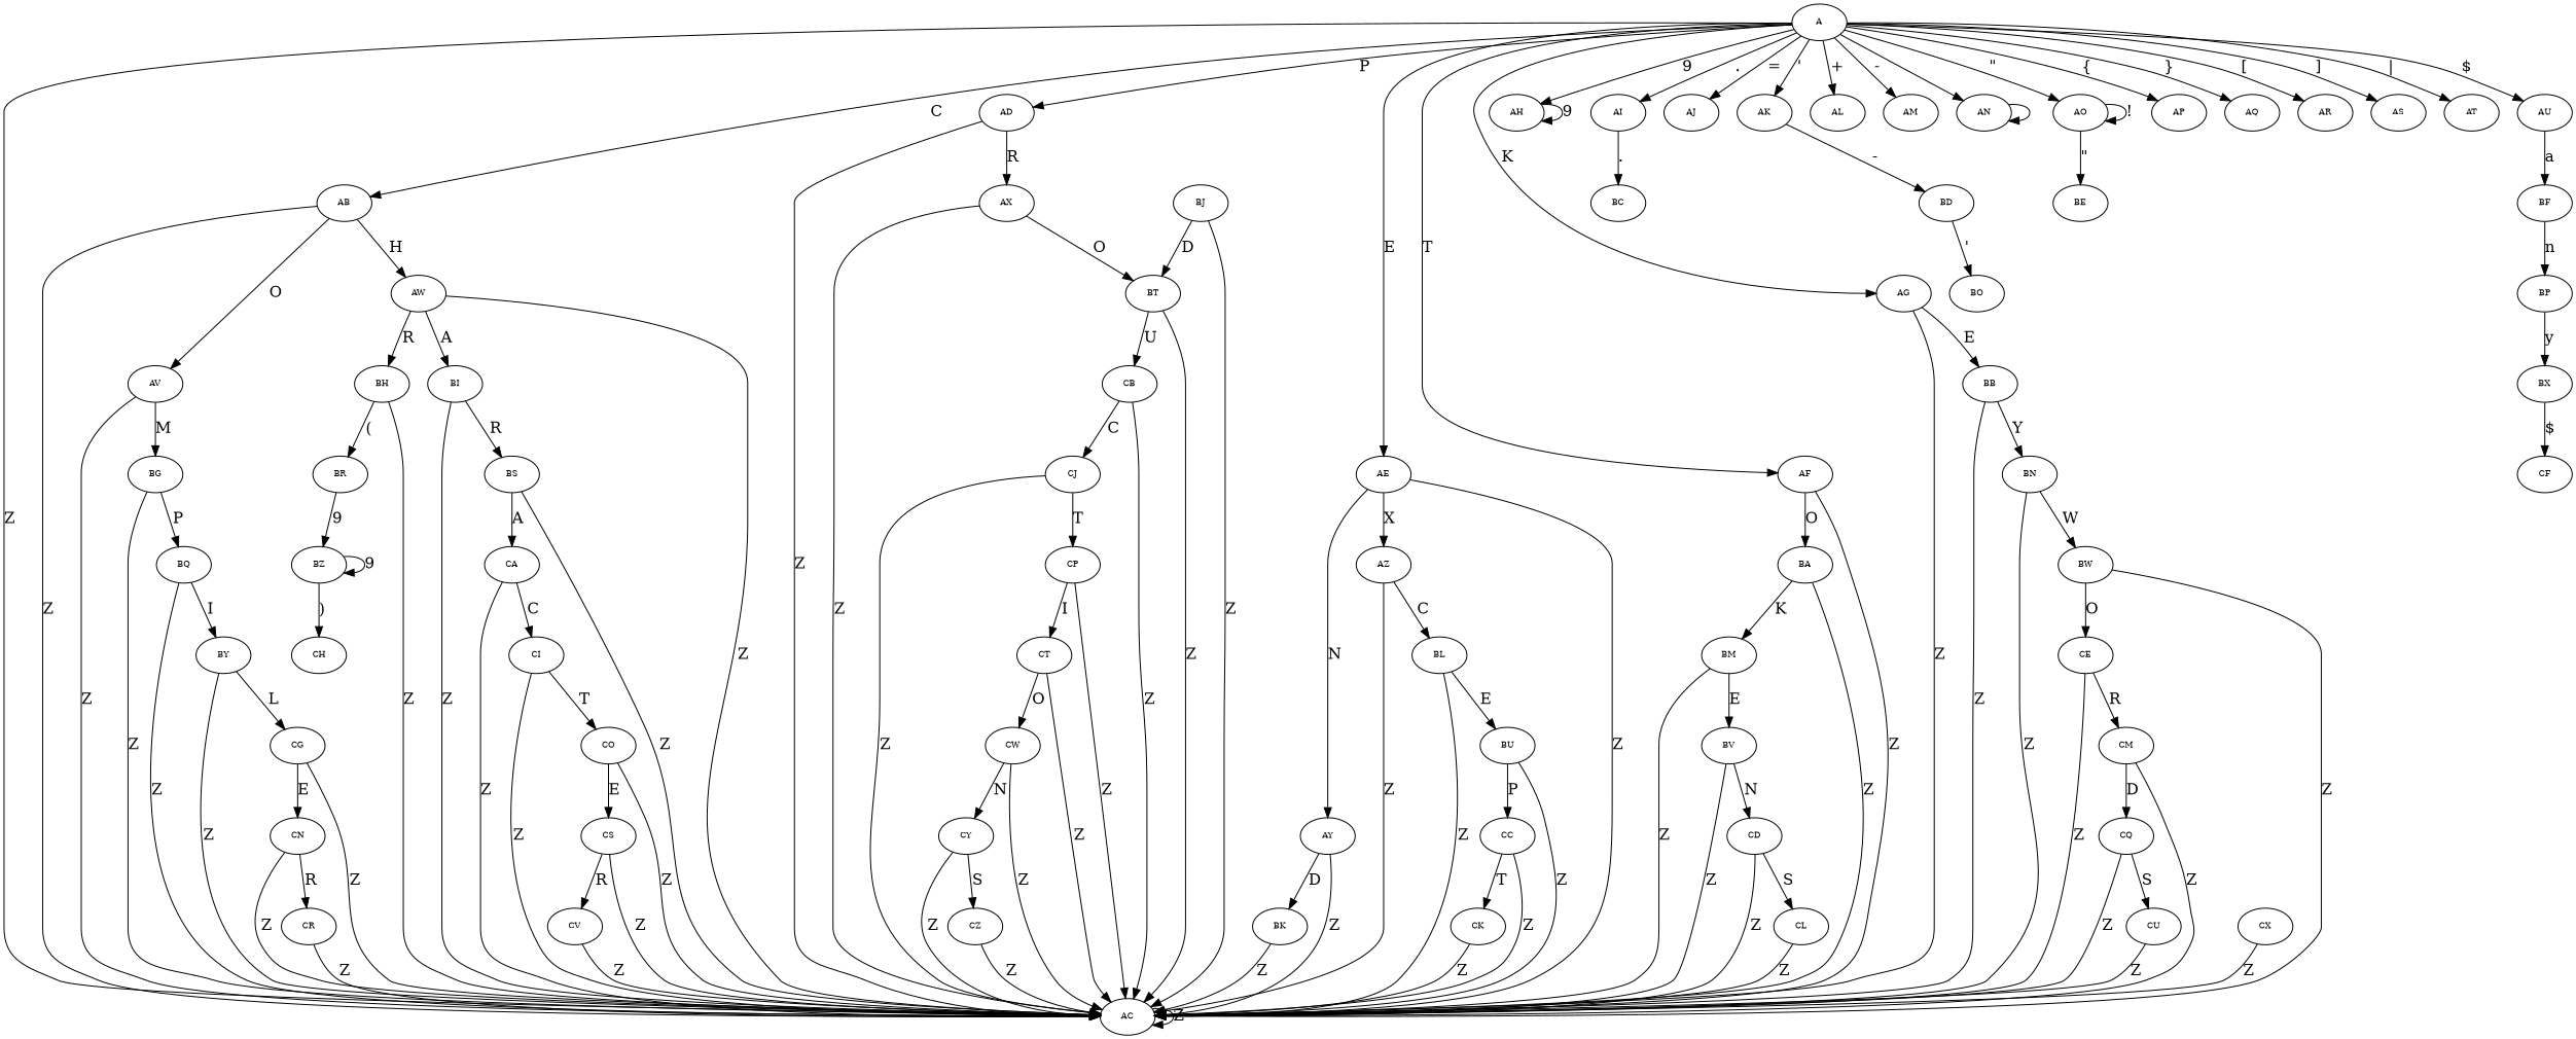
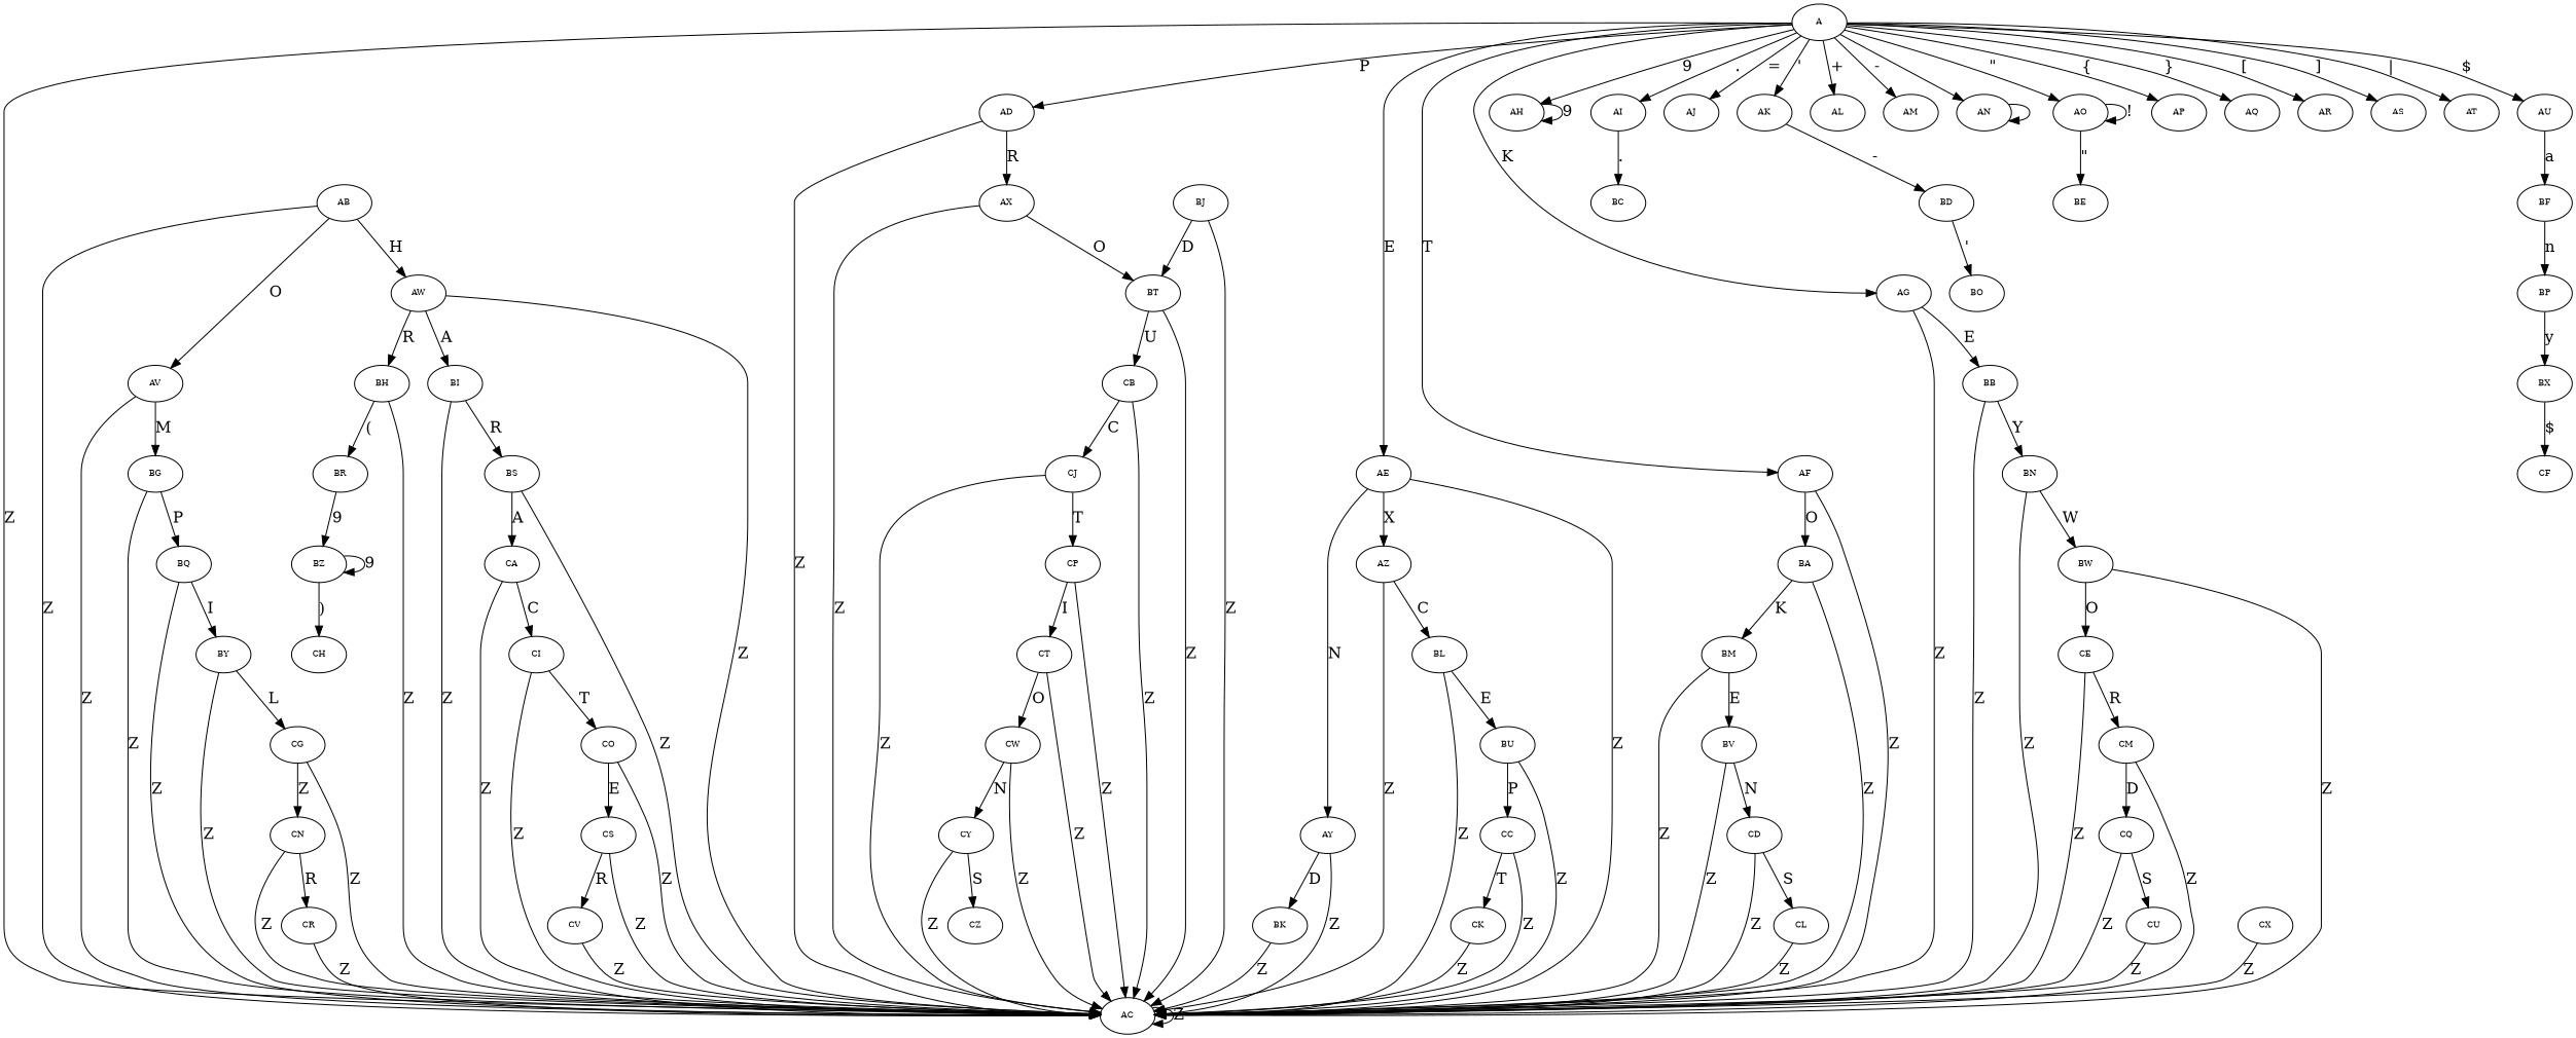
  digraph {
    node [fontsize=8]
    edge [fontsize=15]
    n1 [label=A]
    n2 [label=AB]
    n3 [label=AC]
    n4 [label=AD]
    n5 [label=AE]
    n6 [label=AF]
    n7 [label=AG]
    n8 [label=AH]
    n9 [label=AI]
    n10 [label=AJ]
    n11 [label=AK]
    n12 [label=AL]
    n13 [label=AM]
    n14 [label=AN]
    n15 [label=AO]
    n16 [label=AP]
    n17 [label=AQ]
    n18 [label=AR]
    n19 [label=AS]
    n20 [label=AT]
    n21 [label=AU]
    n22 [label=AV]
    n23 [label=AW]
    n24 [label=AX]
    n25 [label=AY]
    n26 [label=AZ]
    n27 [label=BA]
    n28 [label=BB]
    n29 [label=BC]
    n30 [label=BD]
    n31 [label=BE]
    n32 [label=BF]
    n33 [label=BG]
    n34 [label=BH]
    n35 [label=BI]
    n36 [label=BT]
    n37 [label=BK]
    n38 [label=BL]
    n39 [label=BM]
    n40 [label=BN]
    n41 [label=BO]
    n42 [label=BP]
    n43 [label=BQ]
    n44 [label=BR]
    n45 [label=BS]
    n46 [label=BJ]
    n47 [label=BU]
    n48 [label=BV]
    n49 [label=BW]
    n50 [label=BX]
    n51 [label=BY]
    n52 [label=BZ]
    n53 [label=CA]
    n54 [label=CB]
    n55 [label=CC]
    n56 [label=CD]
    n57 [label=CE]
    n58 [label=CF]
    n59 [label=CG]
    n60 [label=CH]
    n61 [label=CI]
    n62 [label=CJ]
    n63 [label=CK]
    n64 [label=CL]
    n65 [label=CM]
    n66 [label=CN]
    n67 [label=CO]
    n68 [label=CP]
    n69 [label=CQ]
    n70 [label=CR]
    n71 [label=CS]
    n72 [label=CT]
    n73 [label=CU]
    n74 [label=CV]
    n75 [label=CW]
    n76 [label=CY]
    n77 [label=CX]
    n78 [label=CZ]
-   n1 -> n2 [label=C]
    n1 -> n3 [label=Z]
    n1 -> n4 [label=P]
    n1 -> n5 [label=E]
    n1 -> n6 [label=T]
    n1 -> n7 [label=K]
    n1 -> n8 [label=9]
    n1 -> n9 [label="."]
    n1 -> n10 [label="="]
    n1 -> n11 [label="'"]
    n1 -> n12 [label="+"]
    n1 -> n13 [label="-"]
    n1 -> n14 [label=" "]
    n1 -> n15 [label="\""]
    n1 -> n16 [label="{"]
    n1 -> n17 [label="}"]
    n1 -> n18 [label="["]
    n1 -> n19 [label="]"]
    n1 -> n20 [label="|"]
    n1 -> n21 [label="$"]
    n2 -> n3 [label=Z]
    n2 -> n22 [label=O]
    n2 -> n23 [label=H]
    n3 -> n3 [label=Z]
    n4 -> n3 [label=Z]
    n4 -> n24 [label=R]
    n5 -> n3 [label=Z]
    n5 -> n25 [label=N]
    n5 -> n26 [label=X]
    n6 -> n3 [label=Z]
    n6 -> n27 [label=O]
    n7 -> n3 [label=Z]
    n7 -> n28 [label=E]
    n8 -> n8 [label=9]
    n9 -> n29 [label="."]
    n11 -> n30 [label="-"]
    n14 -> n14 [label=" "]
    n15 -> n15 [label="!"]
    n15 -> n31 [label="\""]
    n21 -> n32 [label=a]
    n22 -> n3 [label=Z]
    n22 -> n33 [label=M]
    n23 -> n3 [label=Z]
    n23 -> n34 [label=R]
    n23 -> n35 [label=A]
    n24 -> n3 [label=Z]
    n24 -> n36 [label=O]
    n25 -> n3 [label=Z]
    n25 -> n37 [label=D]
    n26 -> n3 [label=Z]
    n26 -> n38 [label=C]
    n27 -> n3 [label=Z]
    n27 -> n39 [label=K]
    n28 -> n3 [label=Z]
    n28 -> n40 [label=Y]
    n30 -> n41 [label="'"]
    n32 -> n42 [label=n]
    n33 -> n3 [label=Z]
    n33 -> n43 [label=P]
    n34 -> n3 [label=Z]
    n34 -> n44 [label="("]
    n35 -> n3 [label=Z]
    n35 -> n45 [label=R]
    n36 -> n3 [label=Z]
    n36 -> n54 [label=U]
    n37 -> n3 [label=Z]
    n38 -> n3 [label=Z]
    n38 -> n47 [label=E]
    n39 -> n3 [label=Z]
    n39 -> n48 [label=E]
    n40 -> n3 [label=Z]
    n40 -> n49 [label=W]
    n42 -> n50 [label=y]
    n43 -> n3 [label=Z]
    n43 -> n51 [label=I]
    n44 -> n52 [label=9]
    n45 -> n3 [label=Z]
    n45 -> n53 [label=A]
    n46 -> n3 [label=Z]
    n46 -> n36 [label=D]
    n47 -> n3 [label=Z]
    n47 -> n55 [label=P]
    n48 -> n3 [label=Z]
    n48 -> n56 [label=N]
    n49 -> n3 [label=Z]
    n49 -> n57 [label=O]
    n50 -> n58 [label="$"]
    n51 -> n3 [label=Z]
    n51 -> n59 [label=L]
    n52 -> n52 [label=9]
    n52 -> n60 [label=")"]
    n53 -> n3 [label=Z]
    n53 -> n61 [label=C]
    n54 -> n3 [label=Z]
    n54 -> n62 [label=C]
    n55 -> n3 [label=Z]
    n55 -> n63 [label=T]
    n56 -> n3 [label=Z]
    n56 -> n64 [label=S]
    n57 -> n3 [label=Z]
    n57 -> n65 [label=R]
    n59 -> n3 [label=Z]
-   n59 -> n66 [label=E]
+   n59 -> n66 [label=Z]
    n61 -> n3 [label=Z]
    n61 -> n67 [label=T]
    n62 -> n3 [label=Z]
    n62 -> n68 [label=T]
    n63 -> n3 [label=Z]
    n64 -> n3 [label=Z]
    n65 -> n3 [label=Z]
    n65 -> n69 [label=D]
    n66 -> n3 [label=Z]
    n66 -> n70 [label=R]
    n67 -> n3 [label=Z]
    n67 -> n71 [label=E]
    n68 -> n3 [label=Z]
    n68 -> n72 [label=I]
    n69 -> n3 [label=Z]
    n69 -> n73 [label=S]
    n70 -> n3 [label=Z]
    n71 -> n3 [label=Z]
    n71 -> n74 [label=R]
    n72 -> n3 [label=Z]
    n72 -> n75 [label=O]
    n73 -> n3 [label=Z]
    n74 -> n3 [label=Z]
    n75 -> n3 [label=Z]
    n75 -> n76 [label=N]
    n76 -> n3 [label=Z]
    n76 -> n78 [label=S]
    n77 -> n3 [label=Z]
-   n78 -> n3 [label=Z]
  }
